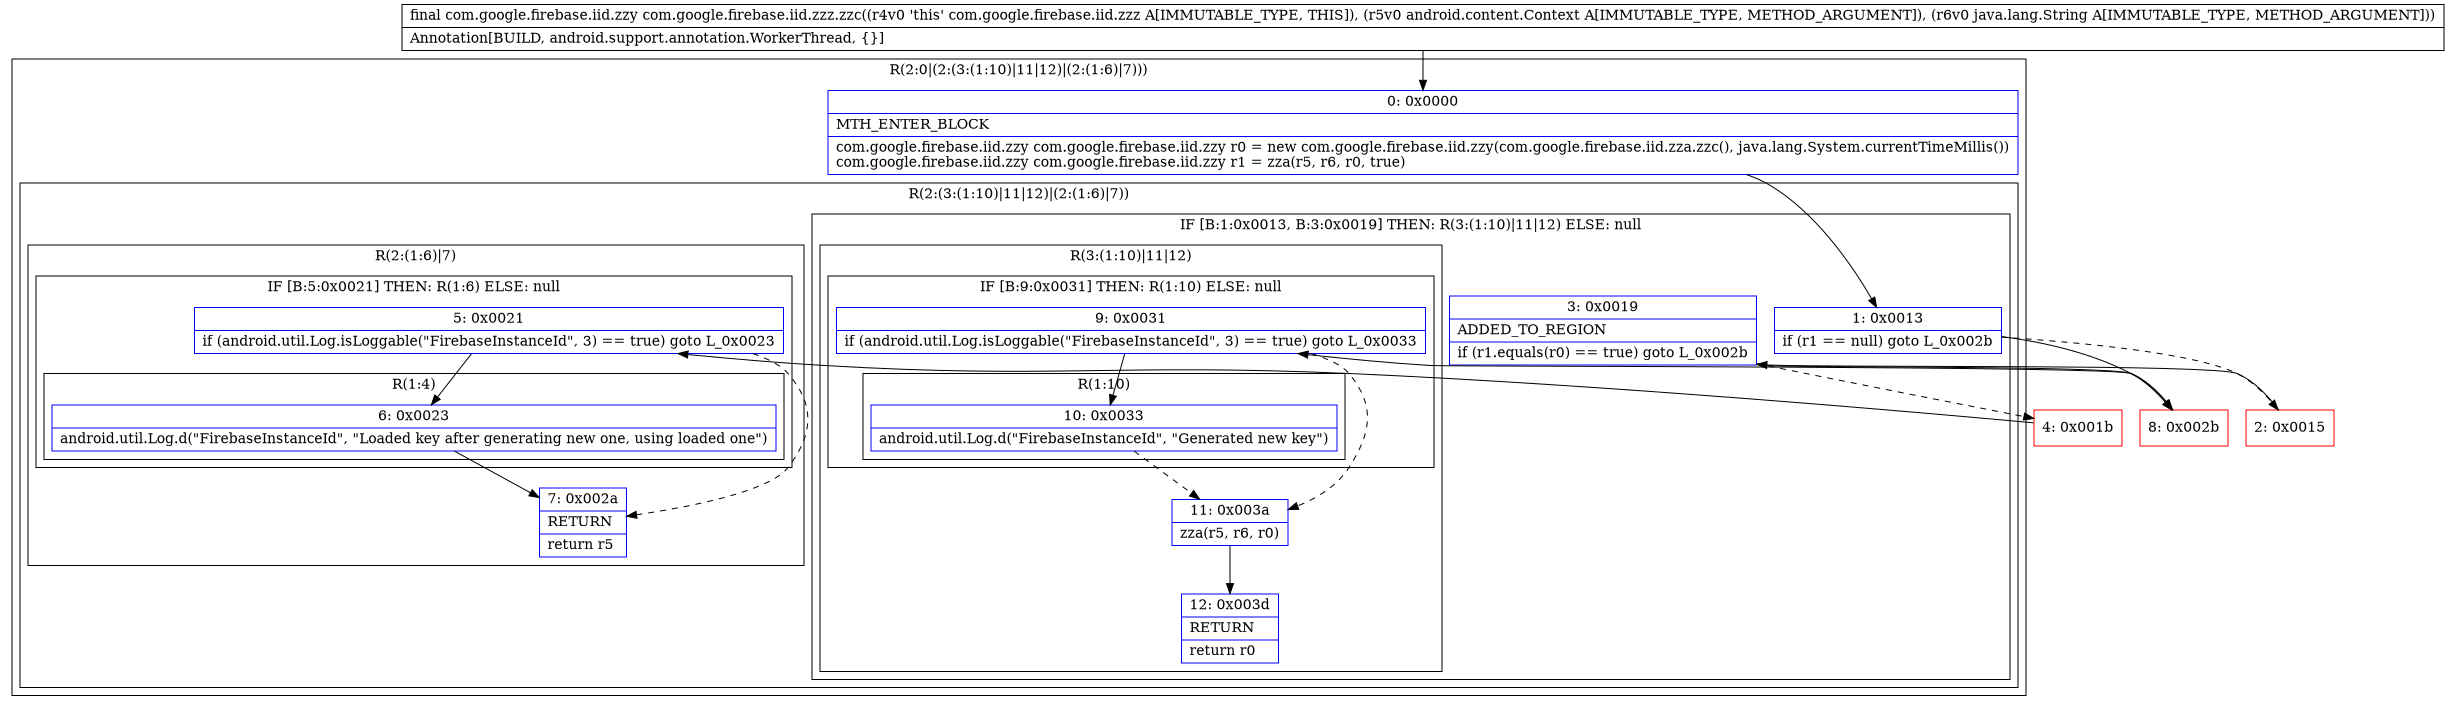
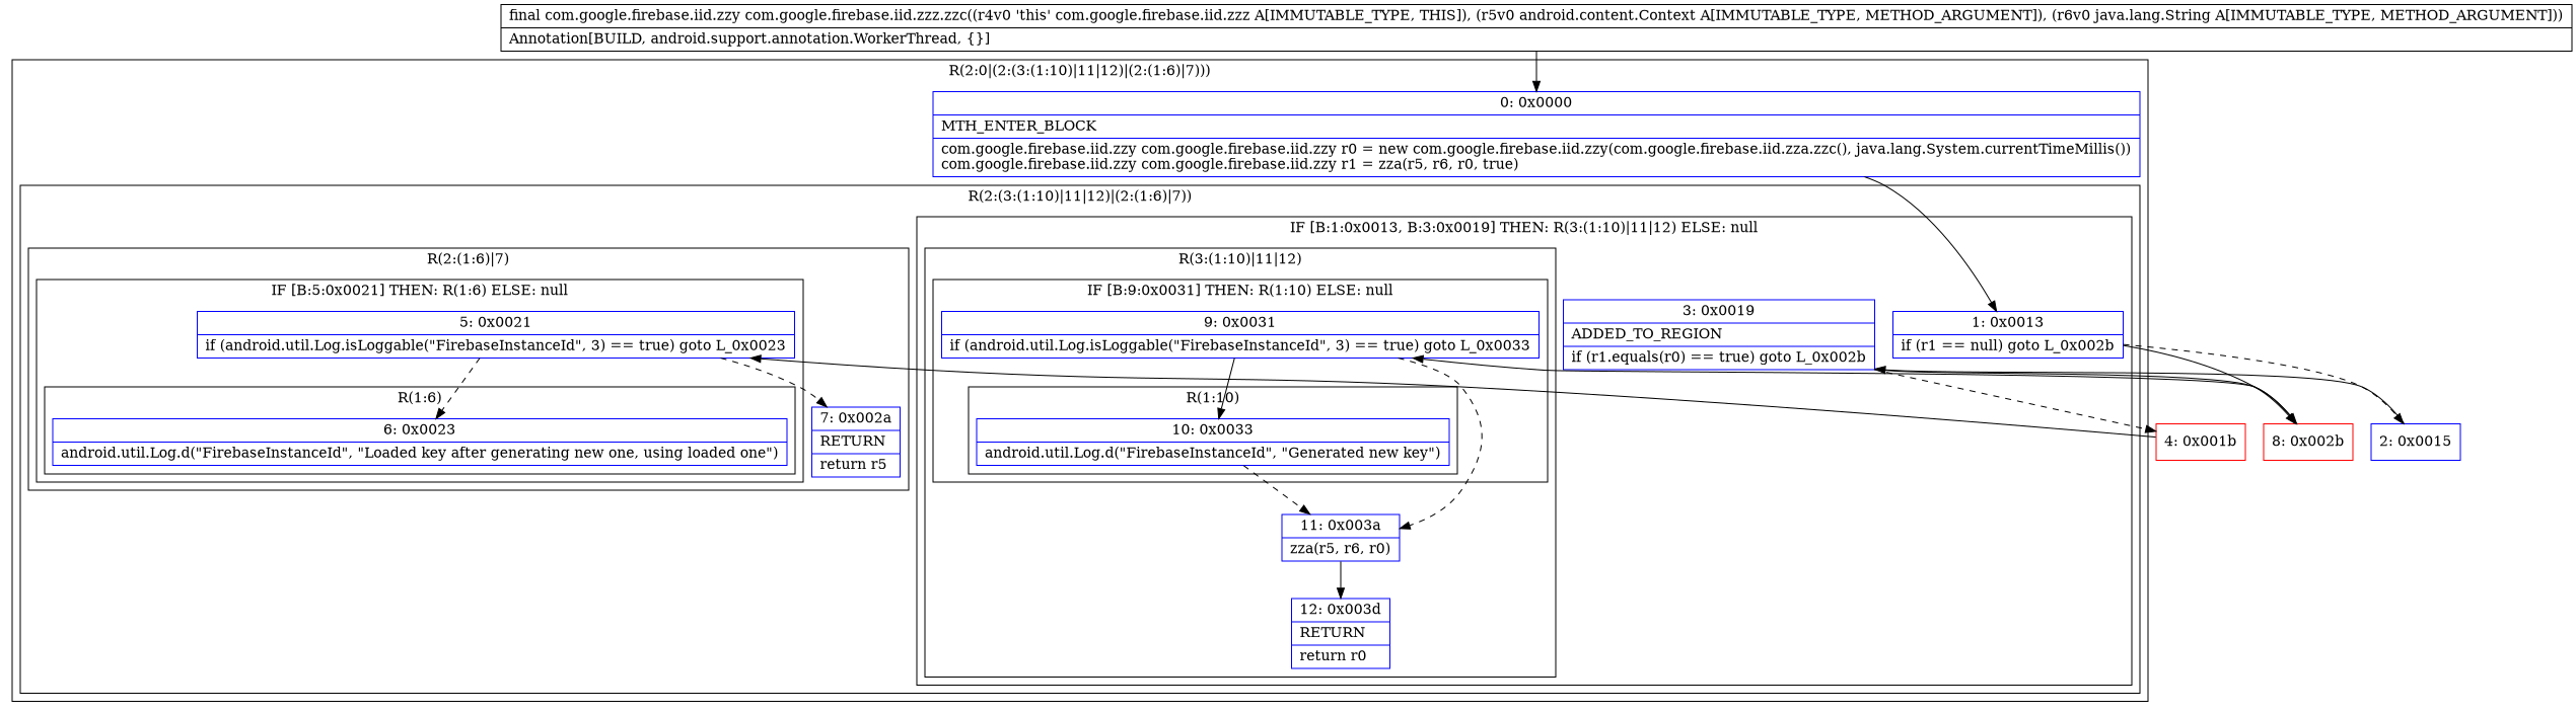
  digraph {
    node [color=blue shape=record]
    n1 [label="{10\:\ 0x0033|android.util.Log.d(\"FirebaseInstanceId\", \"Generated new key\")\l}"]
    n2 [label="{9\:\ 0x0031|if (android.util.Log.isLoggable(\"FirebaseInstanceId\", 3) == true) goto L_0x0033\l}"]
    n3 [label="{11\:\ 0x003a|zza(r5, r6, r0)\l}"]
    n4 [label="{12\:\ 0x003d|RETURN\l|return r0\l}"]
    n5 [label="{1\:\ 0x0013|if (r1 == null) goto L_0x002b\l}"]
    n6 [label="{3\:\ 0x0019|ADDED_TO_REGION\l|if (r1.equals(r0) == true) goto L_0x002b\l}"]
    n7 [label="{6\:\ 0x0023|android.util.Log.d(\"FirebaseInstanceId\", \"Loaded key after generating new one, using loaded one\")\l}"]
    n8 [label="{5\:\ 0x0021|if (android.util.Log.isLoggable(\"FirebaseInstanceId\", 3) == true) goto L_0x0023\l}"]
    n9 [label="{7\:\ 0x002a|RETURN\l|return r5\l}"]
    n10 [label="{0\:\ 0x0000|MTH_ENTER_BLOCK\l|com.google.firebase.iid.zzy com.google.firebase.iid.zzy r0 = new com.google.firebase.iid.zzy(com.google.firebase.iid.zza.zzc(), java.lang.System.currentTimeMillis())\lcom.google.firebase.iid.zzy com.google.firebase.iid.zzy r1 = zza(r5, r6, r0, true)\l}"]
-   n11 [color=red label="{2\:\ 0x0015}"]
+   n11 [label="{2\:\ 0x0015}"]
    n12 [color=red label="{8\:\ 0x002b}"]
    n13 [color=red label="{4\:\ 0x001b}"]
    n14 [label="{final com.google.firebase.iid.zzy com.google.firebase.iid.zzz.zzc((r4v0 'this' com.google.firebase.iid.zzz A[IMMUTABLE_TYPE, THIS]), (r5v0 android.content.Context A[IMMUTABLE_TYPE, METHOD_ARGUMENT]), (r6v0 java.lang.String A[IMMUTABLE_TYPE, METHOD_ARGUMENT]))  | Annotation[BUILD, android.support.annotation.WorkerThread, \{\}]\l}" color=""]
    subgraph cluster_1 {
      label="R(2:0|(2:(3:(1:10)|11|12)|(2:(1:6)|7)))"
      n10
      subgraph cluster_2 {
        label="R(2:(3:(1:10)|11|12)|(2:(1:6)|7))"
        subgraph cluster_3 {
          label="IF [B:1:0x0013, B:3:0x0019] THEN: R(3:(1:10)|11|12) ELSE: null"
          n5
          n6
          subgraph cluster_4 {
            label="R(3:(1:10)|11|12)"
            n3
            n4
            subgraph cluster_5 {
              label="IF [B:9:0x0031] THEN: R(1:10) ELSE: null"
              n2
              subgraph cluster_6 {
                label="R(1:10)"
                n1
              }
            }
          }
        }
        subgraph cluster_7 {
          label="R(2:(1:6)|7)"
          n9
          subgraph cluster_8 {
            label="IF [B:5:0x0021] THEN: R(1:6) ELSE: null"
            n8
            subgraph cluster_9 {
-             label="R(1:4)"
+             label="R(1:6)"
              n7
            }
          }
        }
      }
    }
    n1 -> n3 [style=dashed]
    n2 -> n1
    n2 -> n3 [style=dashed]
    n3 -> n4
    n5 -> n11 [style=dashed]
    n5 -> n12
    n6 -> n12
    n6 -> n13 [style=dashed]
-   n7 -> n9
-   n8 -> n7
+   n8 -> n7 [style=dashed]
    n8 -> n9 [style=dashed]
    n10 -> n5
    n11 -> n6
    n12 -> n2
    n13 -> n8
    n14 -> n10
  }
